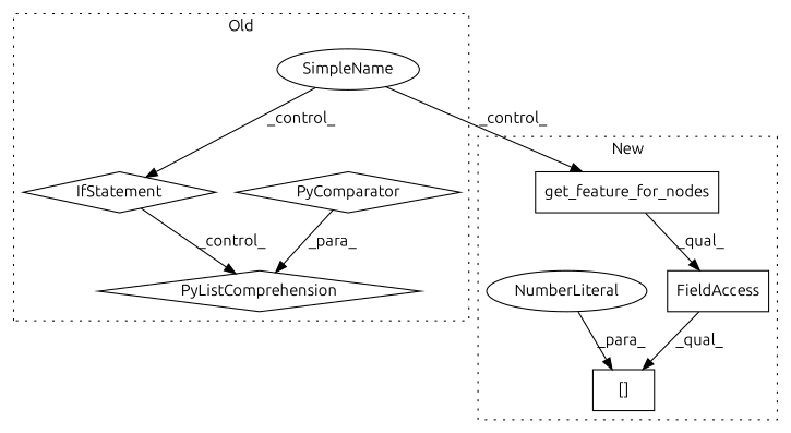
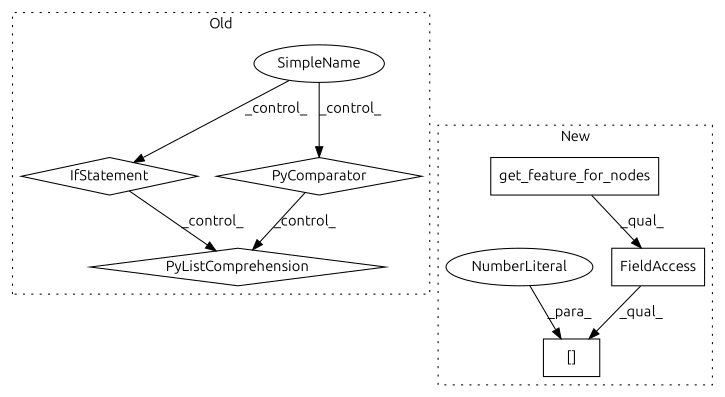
  digraph {
    fontname=Ubuntu
    node [fontname=Ubuntu l=26 s=8234 shape=diamond]
    edge [fontname=Ubuntu]
    n1 [a=25 label=IfStatement]
    n2 [a=42 label=SimpleName shape=ellipse l="" s=""]
    n3 [a=109 l=134 label=PyListComprehension s=8134]
    n4 [a=113 label=PyComparator]
    n5 [a=32 l="22,1" label=get_feature_for_nodes s="6211,6247" shape=box]
    n6 [a=22 l=7 label=FieldAccess s=6502 shape=box]
    n7 [a=2 l="8,1" label="[]" s="6502,6511" shape=box]
    n8 [a=34 l=1 label=NumberLiteral s=6510 shape=ellipse]
    subgraph cluster_1 {
      label=Old
      style=dotted
      n1
      n2
      n3
      n4
    }
    subgraph cluster_2 {
      label=New
      style=dotted
      n5
      n6
      n7
      n8
    }
    n1 -> n3 [label=_control_]
    n2 -> n1 [label=_control_]
-   n2 -> n5 [label=_control_]
-   n4 -> n3 [label=_para_]
+   n2 -> n4 [label=_control_]
+   n4 -> n3 [label=_control_]
    n5 -> n6 [label=_qual_]
    n6 -> n7 [label=_qual_]
    n8 -> n7 [label=_para_]
  }
